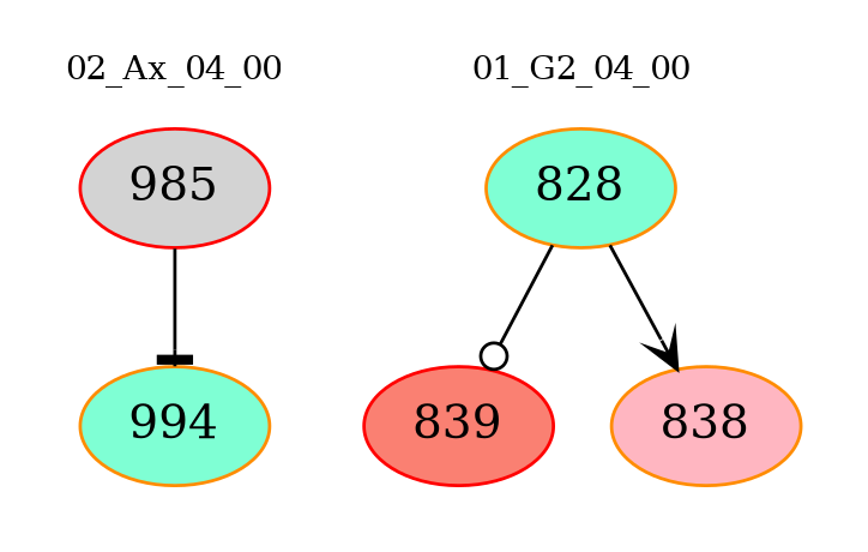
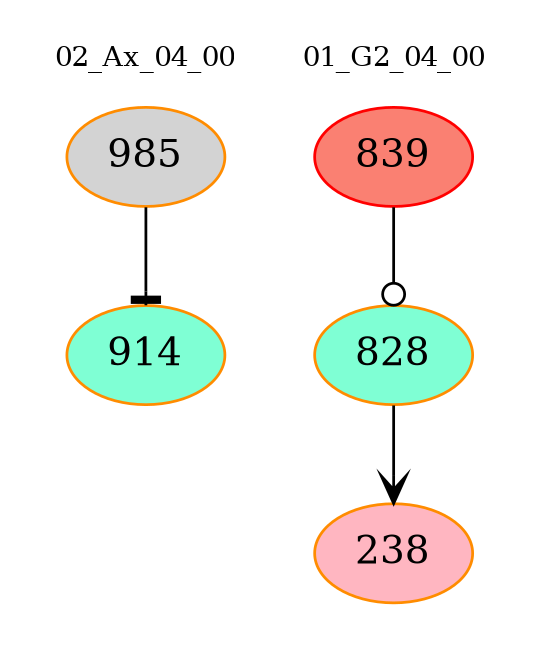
  digraph {
    node [color=darkorange fillcolor=aquamarine style=filled]
    edge [color=black]
-   n1 [color=red fillcolor=lightgrey label=985]
-   n2 [label=994]
+   n1 [fillcolor=lightgrey label=985]
+   n2 [label=914]
    n3 [label=828]
    n4 [color=red fillcolor=salmon label=839]
-   n5 [fillcolor=lightpink label=838]
+   n5 [fillcolor=lightpink label=238]
    subgraph cluster_1 {
      color=white
      fontsize=10
      label="02_Ax_04_00"
      n1
      n2
    }
    subgraph cluster_2 {
      color=white
      fontsize=10
      label="01_G2_04_00"
      n3
      n4
      n5
    }
    n1 -> n2 [arrowhead=tee]
-   n3 -> n4 [arrowhead=odot]
+   n4 -> n3 [arrowhead=odot]
    n3 -> n5 [arrowhead=vee]
  }
